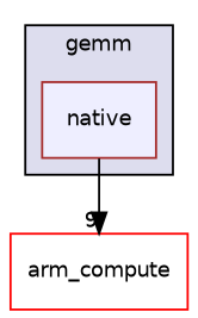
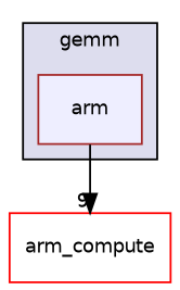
  digraph {
    compound=true
    node [fontname=Helvetica fontsize=10 shape=box style=filled]
-   n1 [fillcolor="#eeeeff" label=native pencolor=black color=brown]
+   n1 [fillcolor="#eeeeff" label=arm pencolor=black color=brown]
    n2 [color=red fillcolor=white label=arm_compute]
    subgraph cluster_1 {
      bgcolor="#ddddee"
      fontname=Helvetica
      fontsize=10
      label=gemm
      pencolor=black
      n1
    }
    n1 -> n2 [headlabel=9 labeldistance=1.5 labelfontname=Helvetica labelfontsize=10]
  }
